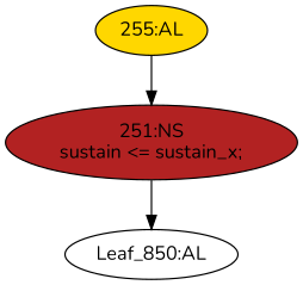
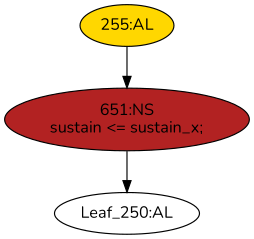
  strict digraph {
    fontname=Nunito
    node [fontname=Nunito style=filled]
    edge [cond="[]" fontname=Nunito lineno=None]
-   n1 [def_var="['sustain']" label="Leaf_850:AL" style=""]
+   n1 [def_var="['sustain']" label="Leaf_250:AL" style=""]
    n2 [ast="<pyverilog.vparser.ast.Always object at 0x7f9307144f50>" clk_sens=False fillcolor=gold label="255:AL" sens="['sustain_x']" statements="[]" typ=Always use_var="['sustain_x']"]
-   n3 [ast="<pyverilog.vparser.ast.NonblockingSubstitution object at 0x7f9307172190>" fillcolor=firebrick label="251:NS\nsustain <= sustain_x;" statements="[<pyverilog.vparser.ast.NonblockingSubstitution object at 0x7f9307172190>]" typ=NonblockingSubstitution]
+   n3 [ast="<pyverilog.vparser.ast.NonblockingSubstitution object at 0x7f9307172190>" fillcolor=firebrick label="651:NS\nsustain <= sustain_x;" statements="[<pyverilog.vparser.ast.NonblockingSubstitution object at 0x7f9307172190>]" typ=NonblockingSubstitution]
    n2 -> n3
    n3 -> n1
  }
